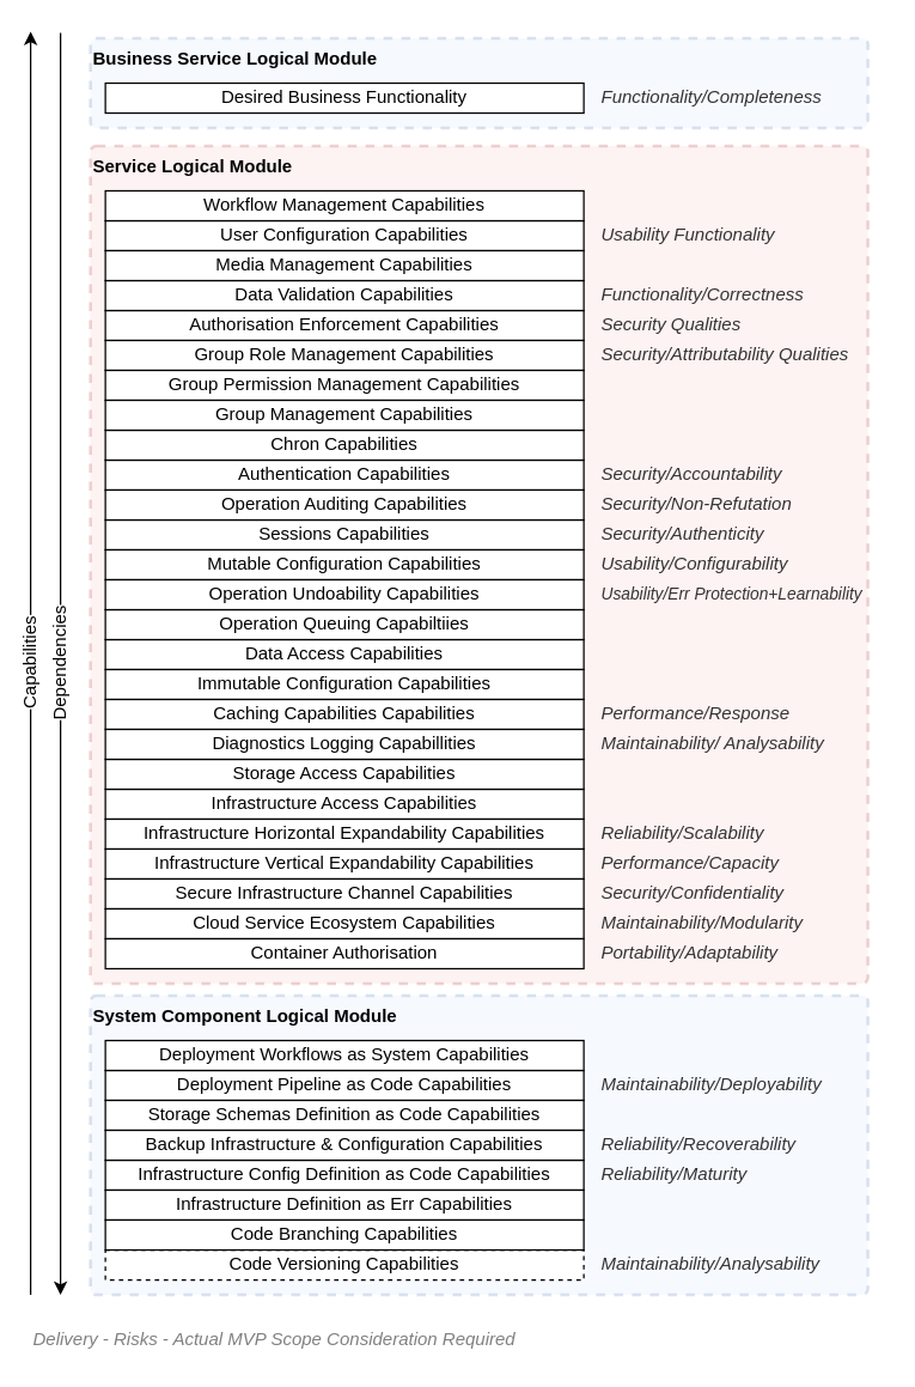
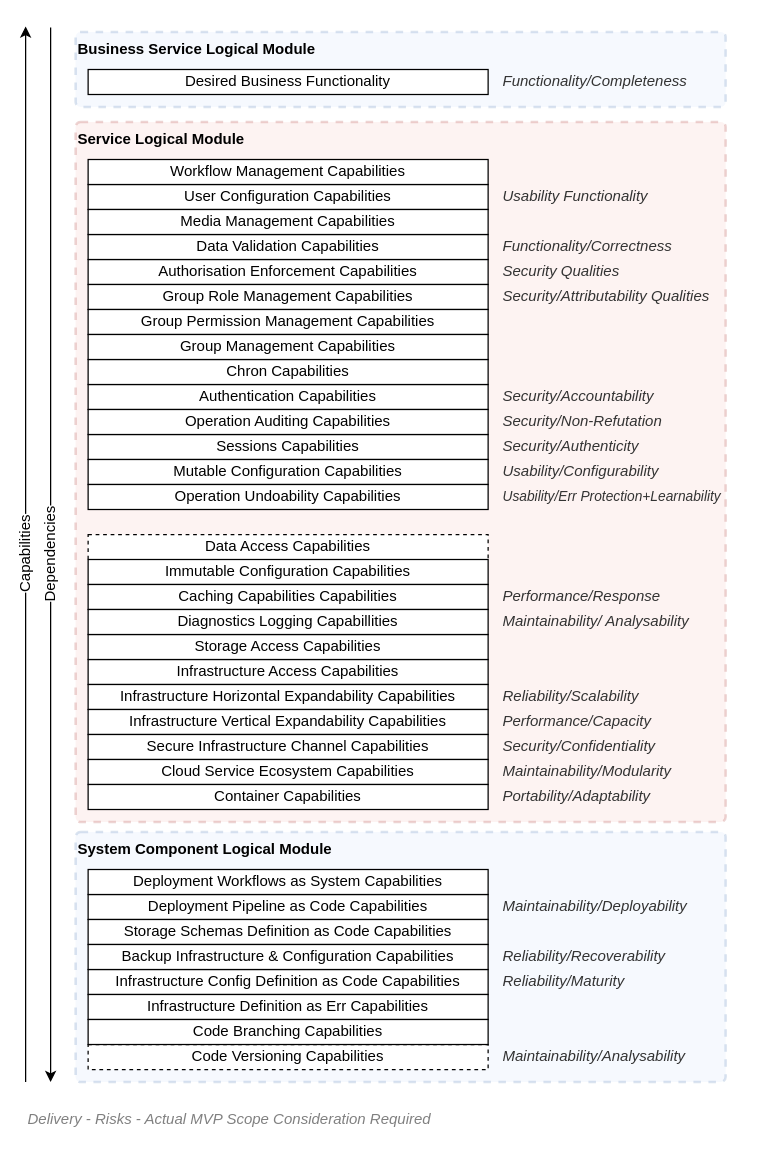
  <mxCell id="0" />
  <mxCell id="1" parent="0" />
  <mxCell id="2" value="Service Logical Module" style="rounded=1;whiteSpace=wrap;html=1;fontSize=12;fillColor=#f8cecc;opacity=25;align=left;strokeWidth=2;dashed=1;absoluteArcSize=1;arcSize=8;container=1;collapsible=0;recursiveResize=0;verticalAlign=top;strokeColor=#b85450;fontStyle=1" vertex="1" parent="1"><mxGeometry x="60" y="97" width="520" height="560" as="geometry" /></mxCell>
  <mxCell id="3" value="Authorisation Enforcement Capabilities" style="rounded=0;whiteSpace=wrap;html=1;fontSize=12;fillColor=#ffffff;gradientColor=none;align=center;" vertex="1" parent="2"><mxGeometry x="10" y="110" width="320" height="20" as="geometry" /></mxCell>
  <mxCell id="4" value="Authentication&amp;nbsp;Capabilities" style="rounded=0;whiteSpace=wrap;html=1;fontSize=12;fillColor=#ffffff;gradientColor=none;align=center;" vertex="1" parent="2"><mxGeometry x="10" y="210" width="320" height="20" as="geometry" /></mxCell>
  <mxCell id="5" value="Sessions&amp;nbsp;Capabilities" style="rounded=0;whiteSpace=wrap;html=1;fontSize=12;fillColor=#ffffff;gradientColor=none;align=center;" vertex="1" parent="2"><mxGeometry x="10" y="250" width="320" height="20" as="geometry" /></mxCell>
  <mxCell id="6" value="Operation Auditing&amp;nbsp;Capabilities" style="rounded=0;whiteSpace=wrap;html=1;fontSize=12;fillColor=#ffffff;gradientColor=none;align=center;" vertex="1" parent="2"><mxGeometry x="10" y="230" width="320" height="20" as="geometry" /></mxCell>
- <mxCell id="7" value="Data Access&amp;nbsp;Capabilities" style="rounded=0;whiteSpace=wrap;html=1;fontSize=12;fillColor=#ffffff;gradientColor=none;align=center;" vertex="1" parent="2"><mxGeometry x="10" y="330" width="320" height="20" as="geometry" /></mxCell>
+ <mxCell id="7" value="Data Access&amp;nbsp;Capabilities" style="rounded=0;whiteSpace=wrap;html=1;fontSize=12;fillColor=#ffffff;gradientColor=none;align=center;dashed=1;" vertex="1" parent="2"><mxGeometry x="10" y="330" width="320" height="20" as="geometry" /></mxCell>
  <mxCell id="8" value="Data Validation&amp;nbsp;Capabilities" style="rounded=0;whiteSpace=wrap;html=1;fontSize=12;fillColor=#ffffff;gradientColor=none;align=center;" vertex="1" parent="2"><mxGeometry x="10" y="90" width="320" height="20" as="geometry" /></mxCell>
  <mxCell id="9" value="Infrastructure Access&amp;nbsp;Capabilities" style="rounded=0;whiteSpace=wrap;html=1;fontSize=12;fillColor=#ffffff;gradientColor=none;align=center;" vertex="1" parent="2"><mxGeometry x="10" y="430" width="320" height="20" as="geometry" /></mxCell>
  <mxCell id="10" value="Immutable Configuration&amp;nbsp;Capabilities" style="rounded=0;whiteSpace=wrap;html=1;fontSize=12;fillColor=#ffffff;gradientColor=none;align=center;" vertex="1" parent="2"><mxGeometry x="10" y="350" width="320" height="20" as="geometry" /></mxCell>
  <mxCell id="11" value="Mutable Configuration&amp;nbsp;Capabilities" style="rounded=0;whiteSpace=wrap;html=1;fontSize=12;fillColor=#ffffff;gradientColor=none;align=center;" vertex="1" parent="2"><mxGeometry x="10" y="270" width="320" height="20" as="geometry" /></mxCell>
  <mxCell id="12" value="User Configuration Capabilities" style="rounded=0;whiteSpace=wrap;html=1;fontSize=12;fillColor=#ffffff;gradientColor=none;align=center;" vertex="1" parent="2"><mxGeometry x="10" y="50" width="320" height="20" as="geometry" /></mxCell>
  <mxCell id="13" value="Group Role Management&amp;nbsp;Capabilities" style="rounded=0;whiteSpace=wrap;html=1;fontSize=12;fillColor=#ffffff;gradientColor=none;align=center;" vertex="1" parent="2"><mxGeometry x="10" y="130" width="320" height="20" as="geometry" /></mxCell>
  <mxCell id="14" value="Group Permission Management&amp;nbsp;Capabilities" style="rounded=0;whiteSpace=wrap;html=1;fontSize=12;fillColor=#ffffff;gradientColor=none;align=center;" vertex="1" parent="2"><mxGeometry x="10" y="150" width="320" height="20" as="geometry" /></mxCell>
  <mxCell id="15" value="Caching Capabilities&amp;nbsp;Capabilities" style="rounded=0;whiteSpace=wrap;html=1;fontSize=12;fillColor=#ffffff;gradientColor=none;align=center;" vertex="1" parent="2"><mxGeometry x="10" y="370" width="320" height="20" as="geometry" /></mxCell>
  <mxCell id="16" value="Usability Functionality" style="rounded=0;whiteSpace=wrap;html=1;fontSize=12;align=left;fontColor=#333333;strokeColor=none;fillColor=none;fontStyle=2" vertex="1" parent="2"><mxGeometry x="340" y="50" width="180" height="20" as="geometry" /></mxCell>
  <mxCell id="17" value="Security/Attributability Qualities" style="rounded=0;whiteSpace=wrap;html=1;fontSize=12;align=left;fontColor=#333333;strokeColor=none;fillColor=none;fontStyle=2" vertex="1" parent="2"><mxGeometry x="340" y="130" width="190" height="20" as="geometry" /></mxCell>
  <mxCell id="18" value="Security Qualities" style="rounded=0;whiteSpace=wrap;html=1;fontSize=12;align=left;fontColor=#333333;strokeColor=none;fillColor=none;fontStyle=2" vertex="1" parent="2"><mxGeometry x="340" y="110" width="190" height="20" as="geometry" /></mxCell>
  <mxCell id="19" value="Security/Non-Refutation" style="rounded=0;whiteSpace=wrap;html=1;fontSize=12;align=left;fontColor=#333333;strokeColor=none;fillColor=none;fontStyle=2" vertex="1" parent="2"><mxGeometry x="340" y="230" width="190" height="20" as="geometry" /></mxCell>
  <mxCell id="20" value="Infrastructure Horizontal Expandability Capabilities" style="rounded=0;whiteSpace=wrap;html=1;fontSize=12;fillColor=#ffffff;gradientColor=none;align=center;" vertex="1" parent="2"><mxGeometry x="10" y="450" width="320" height="20" as="geometry" /></mxCell>
  <mxCell id="21" value="Infrastructure Vertical Expandability Capabilities" style="rounded=0;whiteSpace=wrap;html=1;fontSize=12;fillColor=#ffffff;gradientColor=none;align=center;" vertex="1" parent="2"><mxGeometry x="10" y="470" width="320" height="20" as="geometry" /></mxCell>
  <mxCell id="22" value="Secure Infrastructure Channel Capabilities" style="rounded=0;whiteSpace=wrap;html=1;fontSize=12;fillColor=#ffffff;gradientColor=none;align=center;" vertex="1" parent="2"><mxGeometry x="10" y="490" width="320" height="20" as="geometry" /></mxCell>
  <mxCell id="23" value="Security/Confidentiality" style="rounded=0;whiteSpace=wrap;html=1;fontSize=12;align=left;fontColor=#333333;strokeColor=none;fillColor=none;fontStyle=2" vertex="1" parent="2"><mxGeometry x="340" y="490" width="190" height="20" as="geometry" /></mxCell>
  <mxCell id="24" value="Functionality/Correctness" style="rounded=0;whiteSpace=wrap;html=1;fontSize=12;align=left;fontColor=#333333;strokeColor=none;fillColor=none;fontStyle=2" vertex="1" parent="2"><mxGeometry x="340" y="90" width="190" height="20" as="geometry" /></mxCell>
  <mxCell id="25" value="Cloud Service Ecosystem Capabilities" style="rounded=0;whiteSpace=wrap;html=1;fontSize=12;fillColor=#ffffff;gradientColor=none;align=center;" vertex="1" parent="2"><mxGeometry x="10" y="510" width="320" height="20" as="geometry" /></mxCell>
  <mxCell id="26" value="Maintainability/Modularity" style="rounded=0;whiteSpace=wrap;html=1;fontSize=12;align=left;fontColor=#333333;strokeColor=none;fillColor=none;fontStyle=2" vertex="1" parent="2"><mxGeometry x="340" y="510" width="190" height="20" as="geometry" /></mxCell>
- <mxCell id="27" value="Container Authorisation" style="rounded=0;whiteSpace=wrap;html=1;fontSize=12;fillColor=#ffffff;gradientColor=none;align=center;" vertex="1" parent="2"><mxGeometry x="10" y="530" width="320" height="20" as="geometry" /></mxCell>
+ <mxCell id="27" value="Container Capabilities" style="rounded=0;whiteSpace=wrap;html=1;fontSize=12;fillColor=#ffffff;gradientColor=none;align=center;" vertex="1" parent="2"><mxGeometry x="10" y="530" width="320" height="20" as="geometry" /></mxCell>
  <mxCell id="28" value="Portability/Adaptability" style="rounded=0;whiteSpace=wrap;html=1;fontSize=12;align=left;fontColor=#333333;strokeColor=none;fillColor=none;fontStyle=2" vertex="1" parent="2"><mxGeometry x="340" y="530" width="190" height="20" as="geometry" /></mxCell>
  <mxCell id="29" value="Storage Access Capabilities" style="rounded=0;whiteSpace=wrap;html=1;fontSize=12;fillColor=#ffffff;gradientColor=none;align=center;" vertex="1" parent="2"><mxGeometry x="10" y="410" width="320" height="20" as="geometry" /></mxCell>
  <mxCell id="30" value="Diagnostics Logging Capabillities" style="rounded=0;whiteSpace=wrap;html=1;fontSize=12;fillColor=#ffffff;gradientColor=none;align=center;" vertex="1" parent="2"><mxGeometry x="10" y="390" width="320" height="20" as="geometry" /></mxCell>
  <mxCell id="31" value="Maintainability/ Analysability" style="rounded=0;whiteSpace=wrap;html=1;fontSize=12;align=left;fontColor=#333333;strokeColor=none;fillColor=none;fontStyle=2" vertex="1" parent="2"><mxGeometry x="340" y="390" width="190" height="20" as="geometry" /></mxCell>
  <mxCell id="32" value="Chron Capabilities" style="rounded=0;whiteSpace=wrap;html=1;fontSize=12;fillColor=#ffffff;gradientColor=none;align=center;" vertex="1" parent="2"><mxGeometry x="10" y="190" width="320" height="20" as="geometry" /></mxCell>
- <mxCell id="33" value="Operation Queuing Capabiltiies" style="rounded=0;whiteSpace=wrap;html=1;fontSize=12;fillColor=#ffffff;gradientColor=none;align=center;" vertex="1" parent="2"><mxGeometry x="10" y="310" width="320" height="20" as="geometry" /></mxCell>
  <mxCell id="34" value="Group Management Capabilities" style="rounded=0;whiteSpace=wrap;html=1;fontSize=12;fillColor=#ffffff;gradientColor=none;align=center;" vertex="1" parent="2"><mxGeometry x="10" y="170" width="320" height="20" as="geometry" /></mxCell>
  <mxCell id="35" value="Workflow Management Capabilities" style="rounded=0;whiteSpace=wrap;html=1;fontSize=12;fillColor=#ffffff;gradientColor=none;align=center;" vertex="1" parent="2"><mxGeometry x="10" y="30" width="320" height="20" as="geometry" /></mxCell>
  <mxCell id="36" value="Operation Undoability Capabilities" style="rounded=0;whiteSpace=wrap;html=1;fontSize=12;fillColor=#ffffff;gradientColor=none;align=center;" vertex="1" parent="2"><mxGeometry x="10" y="290" width="320" height="20" as="geometry" /></mxCell>
  <mxCell id="37" value="Media Management Capabilities" style="rounded=0;whiteSpace=wrap;html=1;fontSize=12;fillColor=#ffffff;gradientColor=none;align=center;" vertex="1" parent="2"><mxGeometry x="10" y="70" width="320" height="20" as="geometry" /></mxCell>
  <mxCell id="38" value="Performance/Capacity" style="rounded=0;whiteSpace=wrap;html=1;fontSize=12;align=left;fontColor=#333333;strokeColor=none;fillColor=none;fontStyle=2" vertex="1" parent="2"><mxGeometry x="340" y="470" width="190" height="20" as="geometry" /></mxCell>
  <mxCell id="39" value="Reliability/Scalability" style="rounded=0;whiteSpace=wrap;html=1;fontSize=12;align=left;fontColor=#333333;strokeColor=none;fillColor=none;fontStyle=2" vertex="1" parent="2"><mxGeometry x="340" y="450" width="190" height="20" as="geometry" /></mxCell>
  <mxCell id="40" value="Performance/Response" style="rounded=0;whiteSpace=wrap;html=1;fontSize=12;align=left;fontColor=#333333;strokeColor=none;fillColor=none;fontStyle=2" vertex="1" parent="2"><mxGeometry x="340" y="370" width="190" height="20" as="geometry" /></mxCell>
  <mxCell id="41" value="Usability/Configurability" style="rounded=0;whiteSpace=wrap;html=1;fontSize=12;align=left;fontColor=#333333;strokeColor=none;fillColor=none;fontStyle=2" vertex="1" parent="2"><mxGeometry x="340" y="270" width="190" height="20" as="geometry" /></mxCell>
  <mxCell id="42" value="&lt;font style=&quot;font-size: 11px&quot;&gt;Usability/Err Protection+Learnability&lt;/font&gt;" style="rounded=0;whiteSpace=wrap;html=1;fontSize=12;align=left;fontColor=#333333;strokeColor=none;fillColor=none;fontStyle=2" vertex="1" parent="2"><mxGeometry x="340" y="290" width="190" height="20" as="geometry" /></mxCell>
  <mxCell id="43" value="Security/Authenticity" style="rounded=0;whiteSpace=wrap;html=1;fontSize=12;align=left;fontColor=#333333;strokeColor=none;fillColor=none;fontStyle=2" vertex="1" parent="2"><mxGeometry x="340" y="250" width="190" height="20" as="geometry" /></mxCell>
  <mxCell id="44" value="Security/Accountability" style="rounded=0;whiteSpace=wrap;html=1;fontSize=12;align=left;fontColor=#333333;strokeColor=none;fillColor=none;fontStyle=2" vertex="1" parent="2"><mxGeometry x="340" y="210" width="190" height="20" as="geometry" /></mxCell>
  <mxCell id="45" value="Business Service Logical Module" style="rounded=1;whiteSpace=wrap;html=1;fontSize=12;fillColor=#dae8fc;opacity=25;align=left;strokeWidth=2;dashed=1;absoluteArcSize=1;arcSize=8;container=1;collapsible=0;recursiveResize=0;verticalAlign=top;strokeColor=#6c8ebf;fontStyle=1" vertex="1" parent="1"><mxGeometry x="60" y="25" width="520" height="60" as="geometry" /></mxCell>
  <mxCell id="46" value="Desired Business Functionality" style="rounded=0;whiteSpace=wrap;html=1;fontSize=12;fillColor=#ffffff;gradientColor=none;align=center;" vertex="1" parent="45"><mxGeometry x="10" y="30" width="320" height="20" as="geometry" /></mxCell>
  <mxCell id="47" value="Functionality/Completeness" style="rounded=0;whiteSpace=wrap;html=1;fontSize=12;align=left;fontColor=#333333;strokeColor=none;fillColor=none;fontStyle=2" vertex="1" parent="45"><mxGeometry x="340" y="30" width="190" height="20" as="geometry" /></mxCell>
  <mxCell id="48" value="System Component Logical Module" style="rounded=1;whiteSpace=wrap;html=1;fontSize=12;fillColor=#dae8fc;opacity=25;align=left;strokeWidth=2;dashed=1;absoluteArcSize=1;arcSize=8;container=1;collapsible=0;recursiveResize=0;verticalAlign=top;strokeColor=#6c8ebf;fontStyle=1" vertex="1" parent="1"><mxGeometry x="60" y="665" width="520" height="200" as="geometry" /></mxCell>
  <mxCell id="49" value="Deployment Pipeline as Code&amp;nbsp;Capabilities" style="rounded=0;whiteSpace=wrap;html=1;fontSize=12;fillColor=#ffffff;gradientColor=none;align=center;" vertex="1" parent="48"><mxGeometry x="10" y="50" width="320" height="20" as="geometry" /></mxCell>
  <mxCell id="50" value="Storage Schemas Definition as Code&amp;nbsp;Capabilities" style="rounded=0;whiteSpace=wrap;html=1;fontSize=12;fillColor=#ffffff;gradientColor=none;align=center;" vertex="1" parent="48"><mxGeometry x="10" y="70" width="320" height="20" as="geometry" /></mxCell>
  <mxCell id="51" value="Infrastructure Config Definition as Code&amp;nbsp;Capabilities" style="rounded=0;whiteSpace=wrap;html=1;fontSize=12;fillColor=#ffffff;gradientColor=none;align=center;" vertex="1" parent="48"><mxGeometry x="10" y="110" width="320" height="20" as="geometry" /></mxCell>
  <mxCell id="52" value="Infrastructure Definition as Err&amp;nbsp;Capabilities" style="rounded=0;whiteSpace=wrap;html=1;fontSize=12;fillColor=#ffffff;gradientColor=none;align=center;" vertex="1" parent="48"><mxGeometry x="10" y="130" width="320" height="20" as="geometry" /></mxCell>
  <mxCell id="53" value="Code Versioning Capabilities" style="rounded=0;whiteSpace=wrap;html=1;fontSize=12;fillColor=#ffffff;gradientColor=none;align=center;dashed=1;" vertex="1" parent="48"><mxGeometry x="10" y="170" width="320" height="20" as="geometry" /></mxCell>
  <mxCell id="54" value="Code Branching Capabilities" style="rounded=0;whiteSpace=wrap;html=1;fontSize=12;fillColor=#ffffff;gradientColor=none;align=center;" vertex="1" parent="48"><mxGeometry x="10" y="150" width="320" height="20" as="geometry" /></mxCell>
  <mxCell id="55" value="Deployment Workflows as System Capabilities" style="rounded=0;whiteSpace=wrap;html=1;fontSize=12;fillColor=#ffffff;gradientColor=none;align=center;" vertex="1" parent="48"><mxGeometry x="10" y="30" width="320" height="20" as="geometry" /></mxCell>
  <mxCell id="56" value="Maintainability/Deployability" style="rounded=0;whiteSpace=wrap;html=1;fontSize=12;align=left;fontColor=#333333;strokeColor=none;fillColor=none;fontStyle=2" vertex="1" parent="48"><mxGeometry x="340" y="50" width="190" height="20" as="geometry" /></mxCell>
  <mxCell id="57" value="Backup Infrastructure &amp;amp; Configuration Capabilities" style="rounded=0;whiteSpace=wrap;html=1;fontSize=12;fillColor=#ffffff;gradientColor=none;align=center;" vertex="1" parent="48"><mxGeometry x="10" y="90" width="320" height="20" as="geometry" /></mxCell>
  <mxCell id="58" value="Reliability/Recoverability" style="rounded=0;whiteSpace=wrap;html=1;fontSize=12;align=left;fontColor=#333333;strokeColor=none;fillColor=none;fontStyle=2" vertex="1" parent="48"><mxGeometry x="340" y="90" width="130" height="20" as="geometry" /></mxCell>
  <mxCell id="59" value="Reliability/Maturity" style="rounded=0;whiteSpace=wrap;html=1;fontSize=12;align=left;fontColor=#333333;strokeColor=none;fillColor=none;fontStyle=2" vertex="1" parent="48"><mxGeometry x="340" y="110" width="190" height="20" as="geometry" /></mxCell>
  <mxCell id="60" value="Maintainability/Analysability" style="rounded=0;whiteSpace=wrap;html=1;fontSize=12;align=left;fontColor=#333333;strokeColor=none;fillColor=none;fontStyle=2" vertex="1" parent="48"><mxGeometry x="340" y="170" width="190" height="20" as="geometry" /></mxCell>
  <mxCell id="61" value="&lt;font style=&quot;font-size: 12px&quot;&gt;Delivery - Risks - Actual MVP Scope Consideration Required&lt;/font&gt;" style="text;strokeColor=none;fillColor=none;html=1;fontSize=12;fontStyle=2;verticalAlign=middle;align=left;shadow=0;glass=0;comic=0;opacity=30;fontColor=#808080;" vertex="1" parent="1"><mxGeometry x="20" y="885" width="520" height="20" as="geometry" /></mxCell>
  <mxCell id="62" value="Capabilities" style="endArrow=classic;html=1;fontSize=12;horizontal=0;" edge="1" parent="1"><mxGeometry width="50" height="50" relative="1" as="geometry"><mxPoint x="20" y="865" as="sourcePoint" /><mxPoint x="20" y="20.556" as="targetPoint" /></mxGeometry></mxCell>
  <mxCell id="63" value="Dependencies" style="endArrow=classic;html=1;fontSize=12;horizontal=0;" edge="1" parent="1"><mxGeometry width="50" height="50" relative="1" as="geometry"><mxPoint x="40" y="21.296" as="sourcePoint" /><mxPoint x="40" y="865" as="targetPoint" /></mxGeometry></mxCell>
